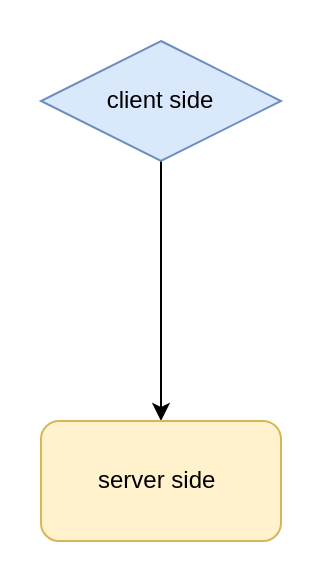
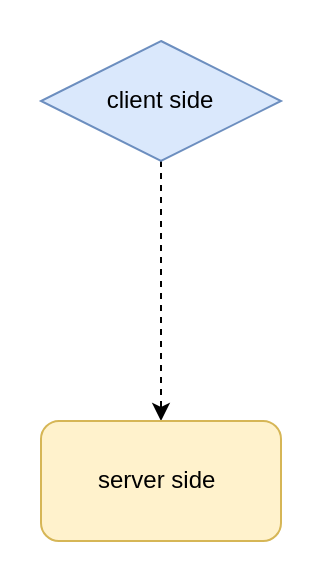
  <mxCell id="0" />
  <mxCell id="1" parent="0" />
- <mxCell id="2" style="edgeStyle=orthogonalEdgeStyle;rounded=0;orthogonalLoop=1;jettySize=auto;html=1;exitX=0.5;exitY=1;exitDx=0;exitDy=0;entryX=0.5;entryY=0;entryDx=0;entryDy=0;" parent="1" source="3" target="4" edge="1"><mxGeometry relative="1" as="geometry" /></mxCell>
+ <mxCell id="2" style="edgeStyle=orthogonalEdgeStyle;rounded=0;orthogonalLoop=1;jettySize=auto;html=1;exitX=0.5;exitY=1;exitDx=0;exitDy=0;entryX=0.5;entryY=0;entryDx=0;entryDy=0;dashed=1;" parent="1" source="3" target="4" edge="1"><mxGeometry relative="1" as="geometry" /></mxCell>
  <mxCell id="3" value="client side" style="rhombus;whiteSpace=wrap;html=1;fillColor=#dae8fc;strokeColor=#6c8ebf;" parent="1" vertex="1"><mxGeometry x="20" y="20" width="120" height="60" as="geometry" /></mxCell>
  <mxCell id="4" value="server side&amp;nbsp;" style="rounded=1;whiteSpace=wrap;html=1;fillColor=#fff2cc;strokeColor=#d6b656;" parent="1" vertex="1"><mxGeometry x="20" y="210" width="120" height="60" as="geometry" /></mxCell>
